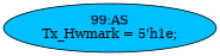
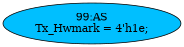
  strict digraph {
-   n1 [ast="<pyverilog.vparser.ast.Assign object at 0x7fdff6ff31d0>" def_var="['Tx_Hwmark']" fillcolor=deepskyblue label="99:AS\nTx_Hwmark = 5'h1e;" statements="[]" style=filled typ=Assign use_var="[]"]
+   n1 [ast="<pyverilog.vparser.ast.Assign object at 0x7fdff6ff31d0>" def_var="['Tx_Hwmark']" fillcolor=deepskyblue label="99:AS\nTx_Hwmark = 4'h1e;" statements="[]" style=filled typ=Assign use_var="[]"]
  }
